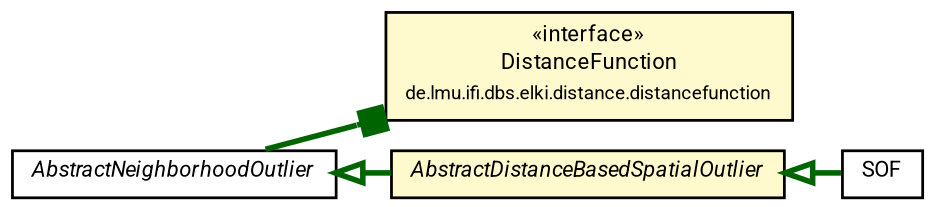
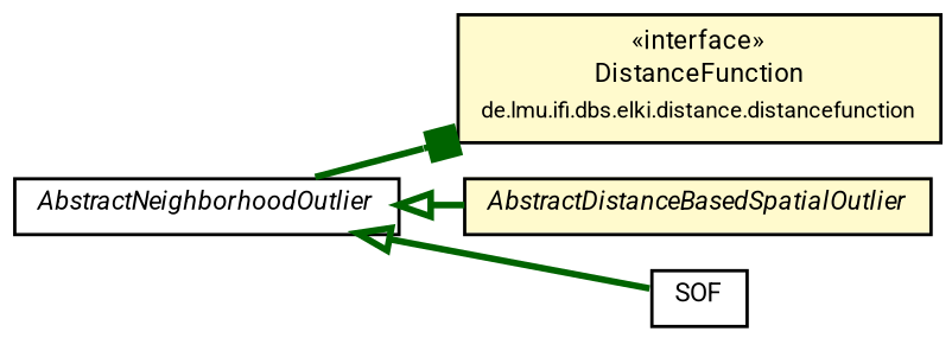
  digraph {
    nodesep=0.15
    rankdir=LR
    ranksep=0.25
    node [fontcolor=black fontname=Roboto fontsize=8 margin=0 shape=plaintext]
    edge [color=darkgreen fontname=Roboto fontsize=7 labelfontname=Roboto labelfontsize=7 style=bold weight=10 arrowtail=empty dir=back]
    n1 [height=0 label=<<table title="de.lmu.ifi.dbs.elki.distance.distancefunction.DistanceFunction" border="0" cellborder="1" cellspacing="0" cellpadding="2" bgcolor="LemonChiffon" href="../../../distance/distancefunction/DistanceFunction.html" target="_parent"> 		<tr><td><table border="0" cellspacing="0" cellpadding="1"> 		<tr><td align="center" balign="center"> &#171;interface&#187; </td></tr> 		<tr><td align="center" balign="center"> <font face="Roboto">DistanceFunction</font> </td></tr> 		<tr><td align="center" balign="center"> <font face="Roboto" point-size="7.0">de.lmu.ifi.dbs.elki.distance.distancefunction</font> </td></tr> 		</table></td></tr> 		</table>> width=0]
    n2 [height=0 label=<<table title="de.lmu.ifi.dbs.elki.algorithm.outlier.spatial.AbstractNeighborhoodOutlier" border="0" cellborder="1" cellspacing="0" cellpadding="2" href="AbstractNeighborhoodOutlier.html" target="_parent"> 		<tr><td><table border="0" cellspacing="0" cellpadding="1"> 		<tr><td align="center" balign="center"> <font face="Roboto"><i>AbstractNeighborhoodOutlier</i></font> </td></tr> 		</table></td></tr> 		</table>> width=0]
    n3 [height=0 label=<<table title="de.lmu.ifi.dbs.elki.algorithm.outlier.spatial.AbstractDistanceBasedSpatialOutlier" border="0" cellborder="1" cellspacing="0" cellpadding="2" bgcolor="lemonChiffon" href="AbstractDistanceBasedSpatialOutlier.html" target="_parent"> 		<tr><td><table border="0" cellspacing="0" cellpadding="1"> 		<tr><td align="center" balign="center"> <font face="Roboto"><i>AbstractDistanceBasedSpatialOutlier</i></font> </td></tr> 		</table></td></tr> 		</table>> width=0]
    n4 [height=0 label=<<table title="de.lmu.ifi.dbs.elki.algorithm.outlier.spatial.SOF" border="0" cellborder="1" cellspacing="0" cellpadding="2" href="SOF.html" target="_parent"> 		<tr><td><table border="0" cellspacing="0" cellpadding="1"> 		<tr><td align="center" balign="center"> <font face="Roboto">SOF</font> </td></tr> 		</table></td></tr> 		</table>> width=0]
    n2 -> n1 [arrowhead=box weight=1 arrowtail="" dir=""]
    n2 -> n3
-   n3 -> n4
+   n2 -> n4
  }
